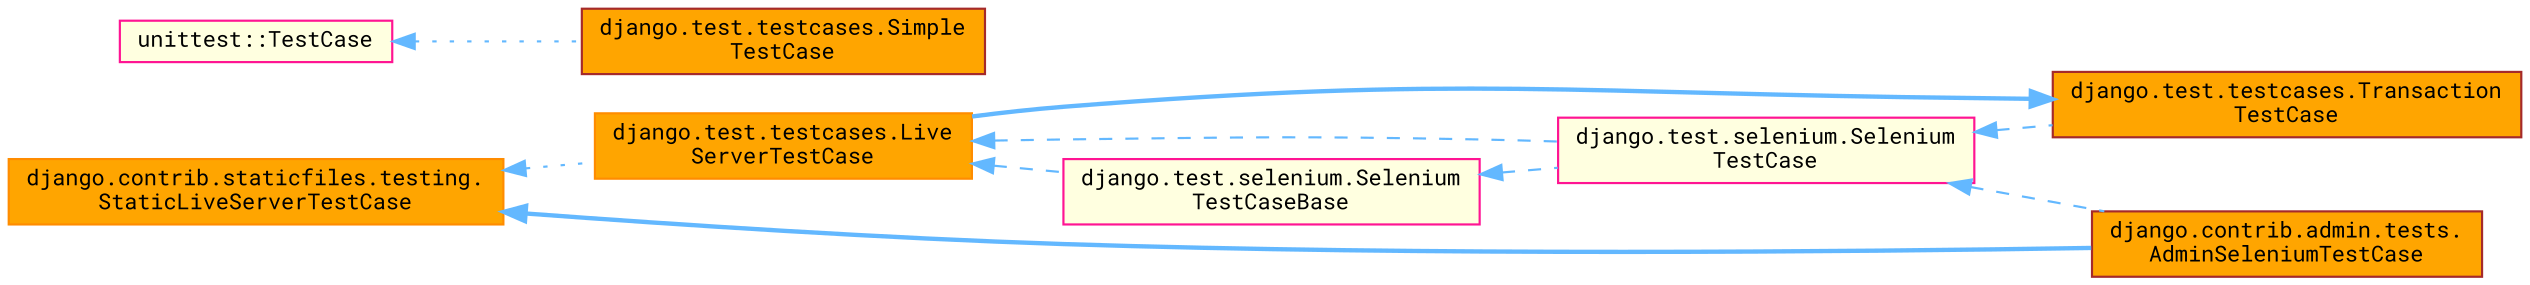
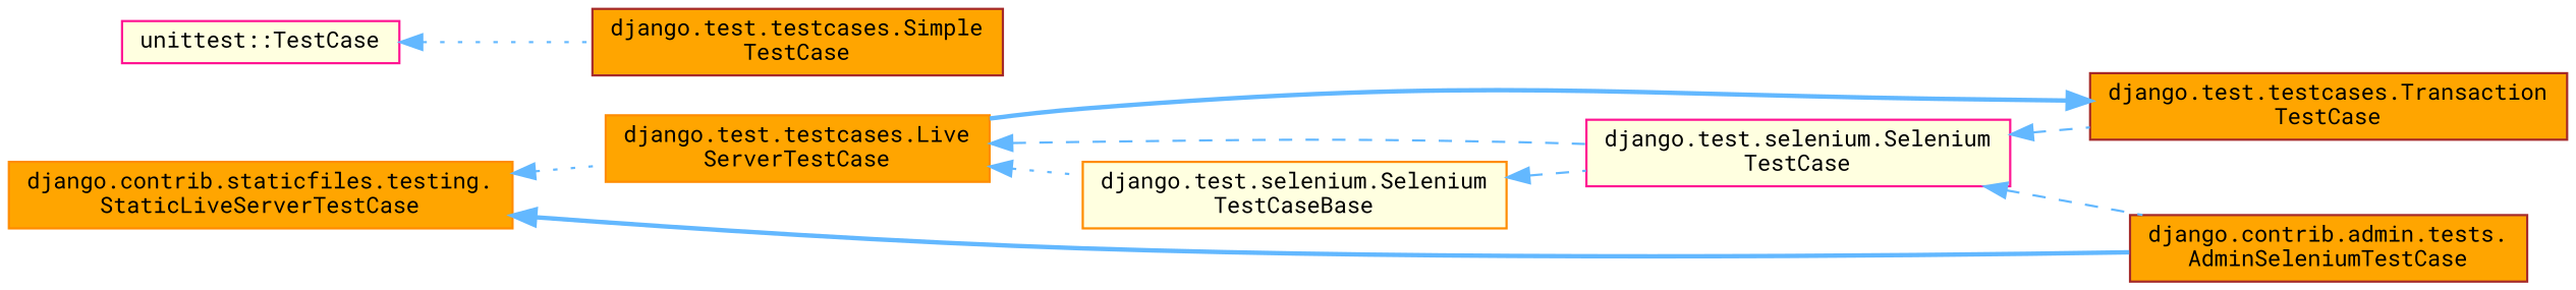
  digraph {
    fontname="Roboto Mono"
    rankdir=LR
    node [color=darkorange fillcolor=orange fontname="Roboto Mono" fontsize=10 shape=box style=filled]
    edge [color=steelblue1 dir=back fontname="Roboto Mono" fontsize=10 labelfontname=Helvetica labelfontsize=10 style=dashed]
    n1 [fontcolor=black height=0.2 label="django.test.testcases.Live\lServerTestCase" width=0.4]
    n2 [color=deeppink fillcolor=lightyellow height=0.2 label="django.test.selenium.Selenium\lTestCase" width=0.4]
-   n3 [color=deeppink fillcolor=lightyellow height=0.2 label="django.test.selenium.Selenium\lTestCaseBase" width=0.4]
+   n3 [fillcolor=lightyellow height=0.2 label="django.test.selenium.Selenium\lTestCaseBase" width=0.4]
    n4 [height=0.2 label="django.contrib.staticfiles.testing.\lStaticLiveServerTestCase" width=0.4]
    n5 [color=brown height=0.2 label="django.contrib.admin.tests.\lAdminSeleniumTestCase" width=0.4]
    n6 [color=brown height=0.2 label="django.test.testcases.Transaction\lTestCase" width=0.4]
    n7 [color=brown height=0.2 label="django.test.testcases.Simple\lTestCase" width=0.4]
    n8 [color=deeppink fillcolor=lightyellow height=0.2 label="unittest::TestCase" width=0.4]
    n1 -> n2
-   n1 -> n3
+   n1 -> n3 [style=dotted]
    n2 -> n5
    n2 -> n6
    n3 -> n2
    n4 -> n1 [style=dotted]
    n4 -> n5 [style=bold]
    n6 -> n1 [style=bold]
    n8 -> n7 [style=dotted]
  }
